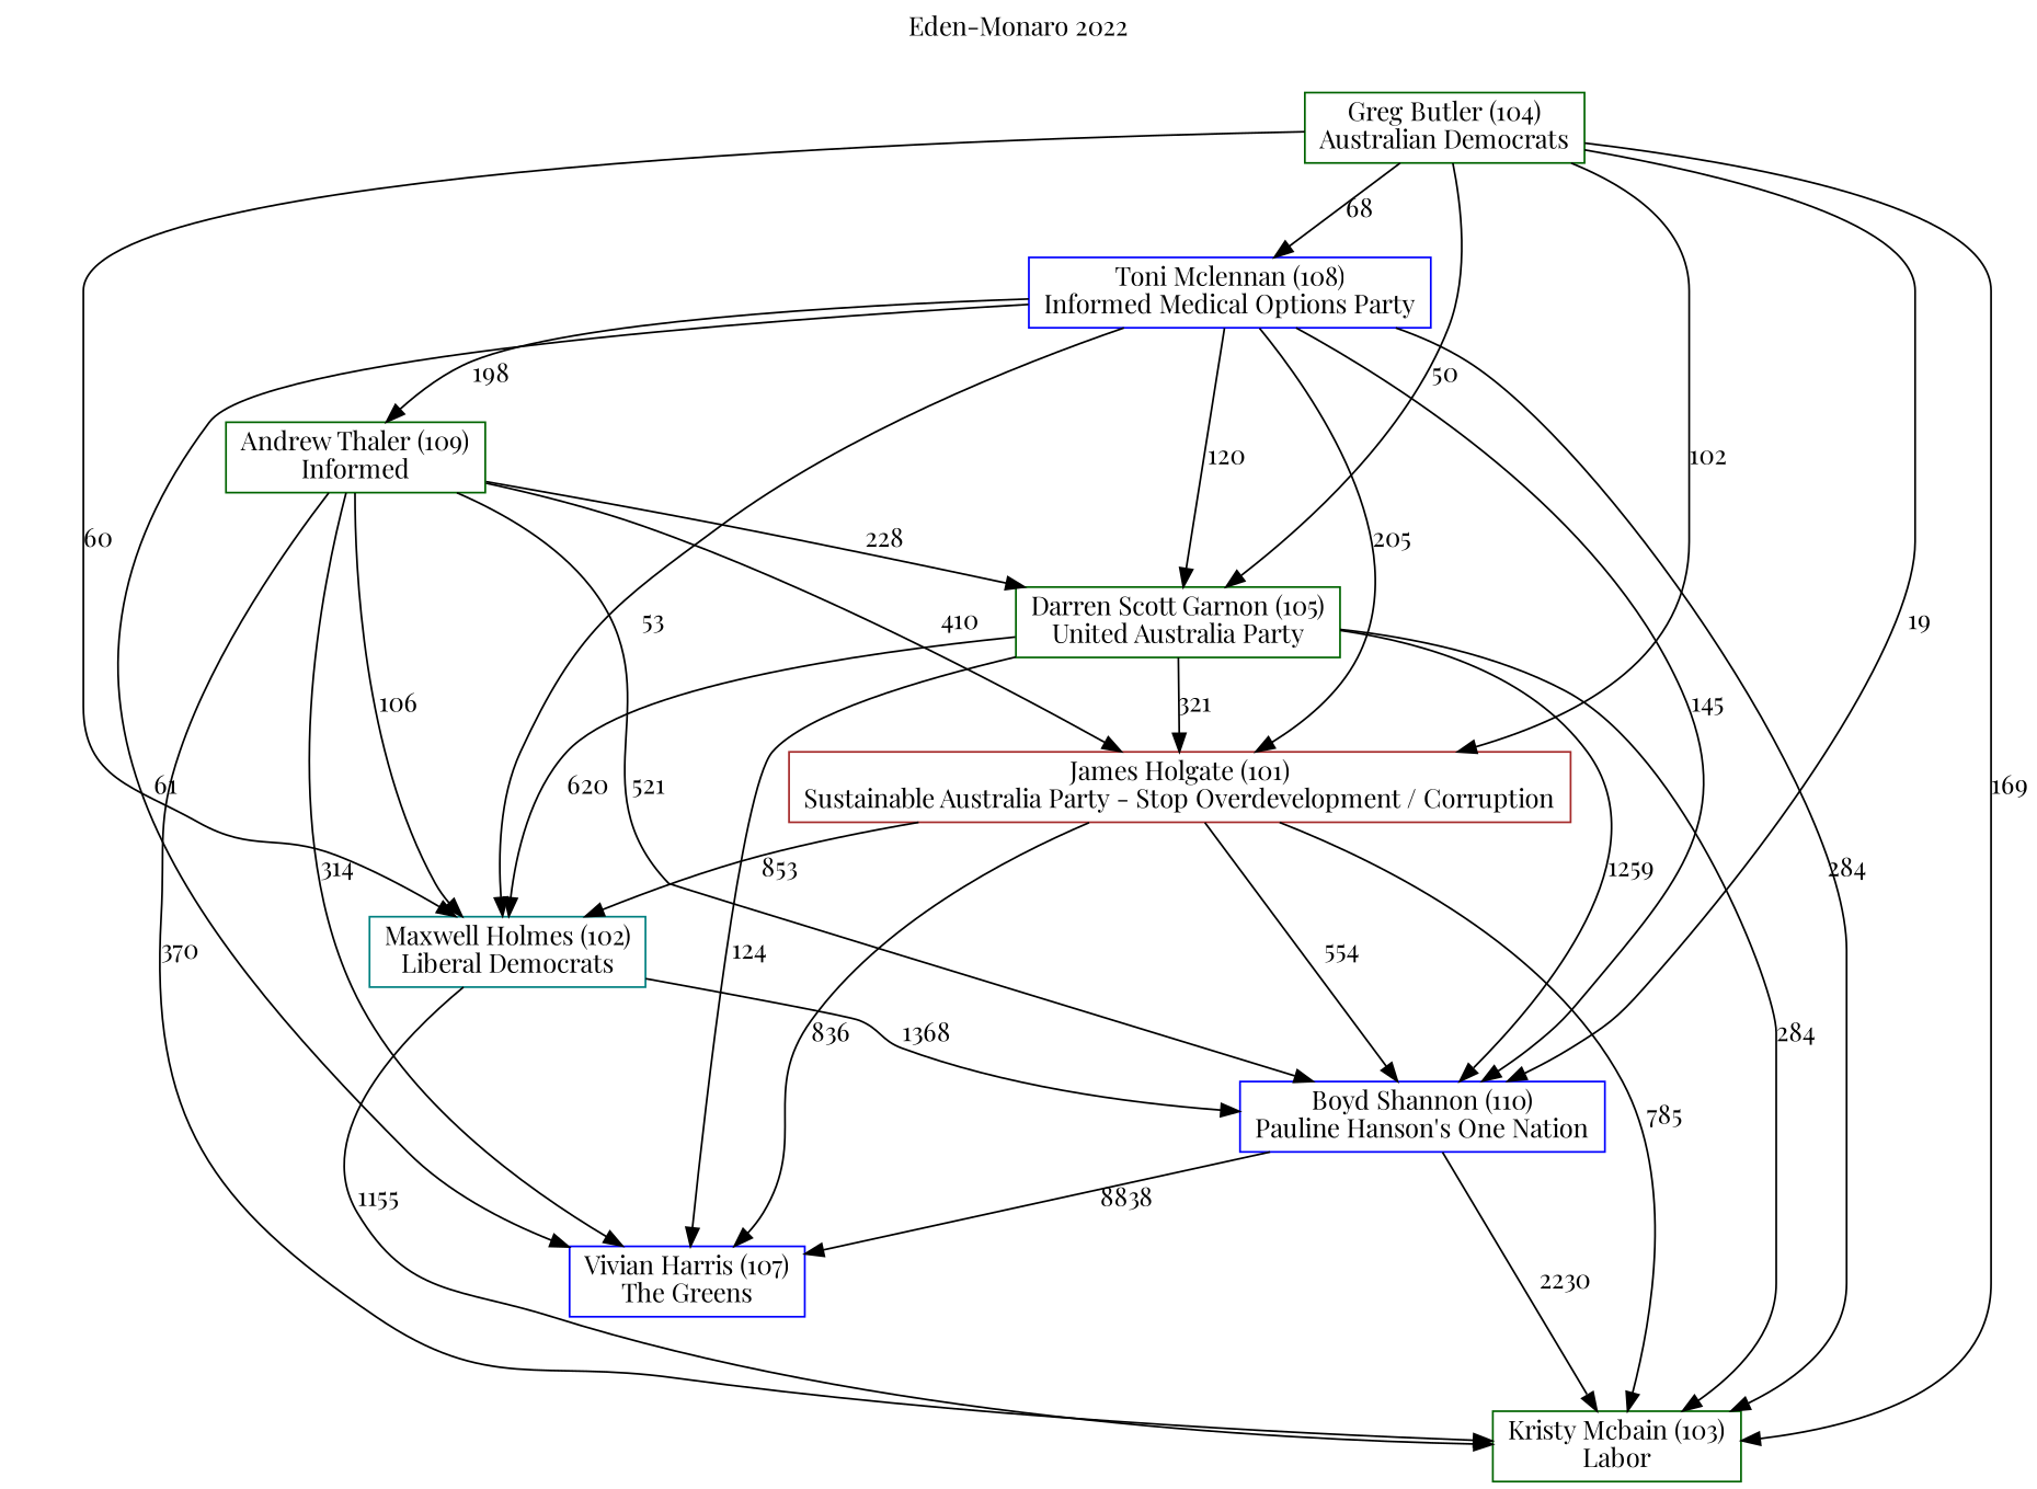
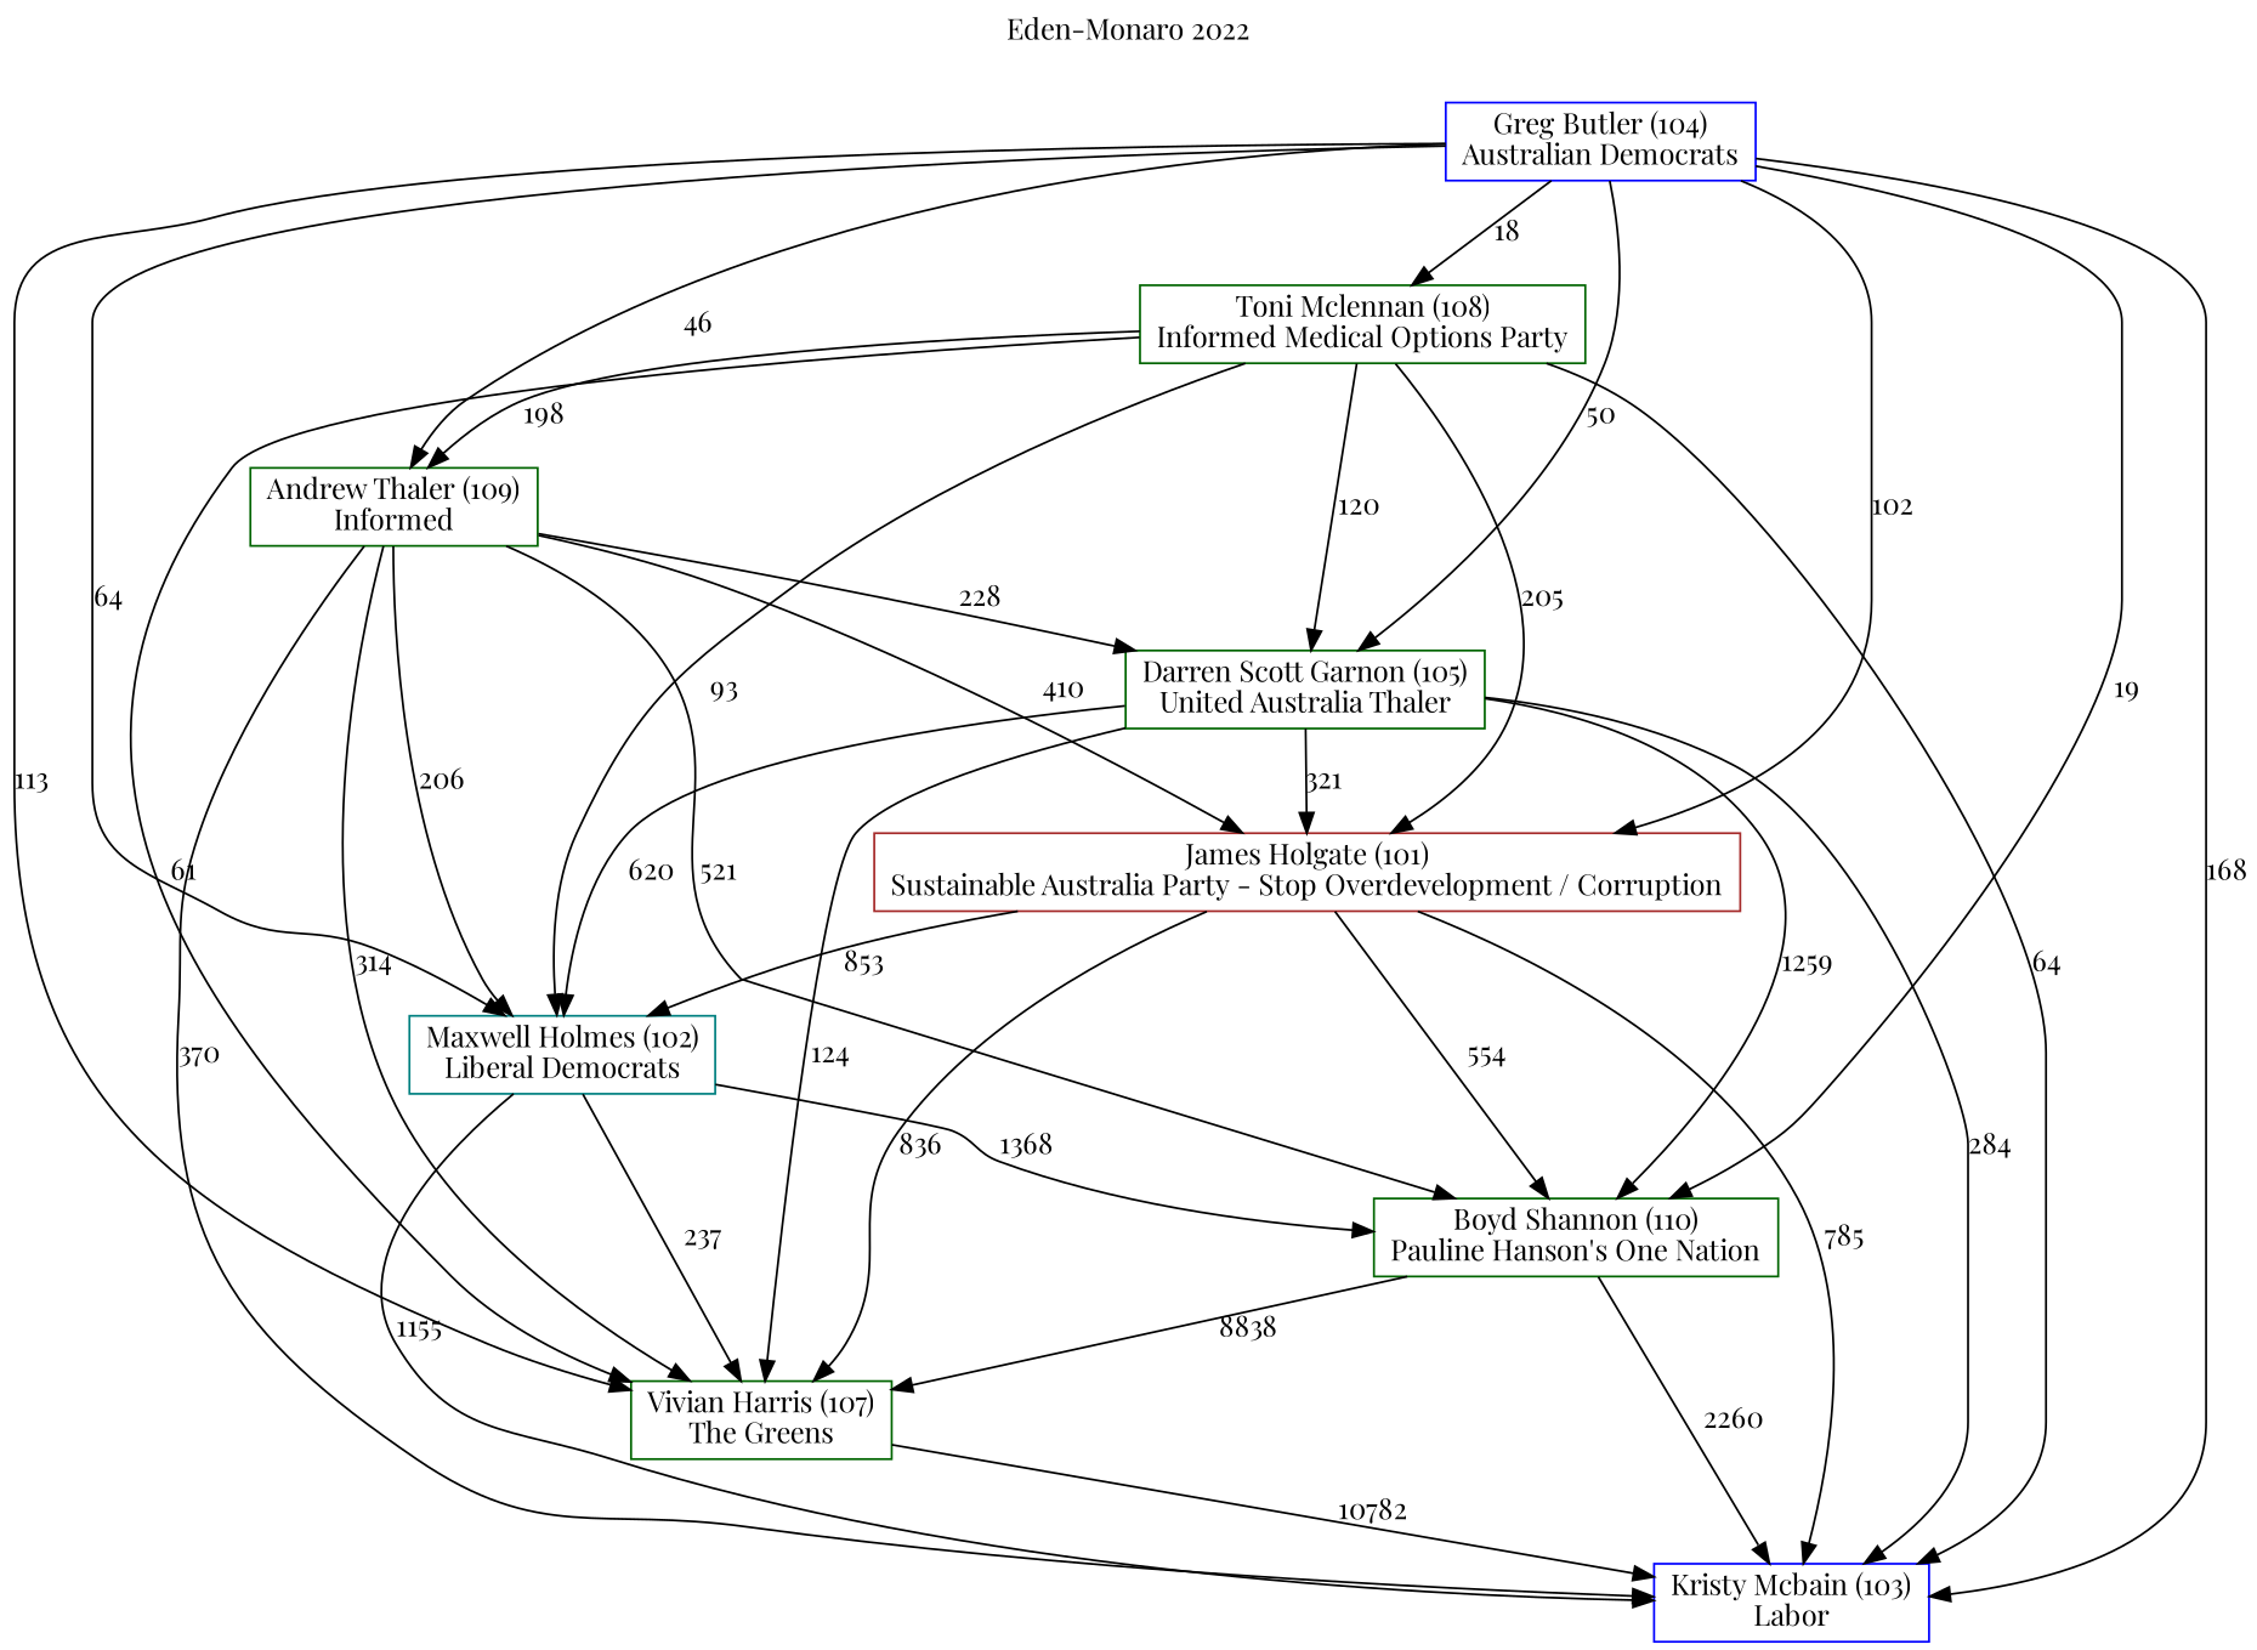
  digraph {
    fontname="Playfair Display"
    label="Eden-Monaro 2022"
    labelloc=t
    mclimit=10
    node [color=darkgreen fontname="Playfair Display" shape=box]
    edge [fontname="Playfair Display"]
-   n1 [label="Kristy Mcbain (103)\nLabor"]
+   n1 [color=blue label="Kristy Mcbain (103)\nLabor"]
    n2 [color=brown label="James Holgate (101)\nSustainable Australia Party - Stop Overdevelopment / Corruption"]
-   n3 [color=blue label="Boyd Shannon (110)\nPauline Hanson's One Nation"]
+   n3 [label="Boyd Shannon (110)\nPauline Hanson's One Nation"]
    n4 [color=teal label="Maxwell Holmes (102)\nLiberal Democrats"]
-   n5 [color=blue label="Vivian Harris (107)\nThe Greens"]
-   n6 [color=blue label="Toni Mclennan (108)\nInformed Medical Options Party"]
-   n7 [label="Darren Scott Garnon (105)\nUnited Australia Party"]
+   n5 [label="Vivian Harris (107)\nThe Greens"]
+   n6 [label="Toni Mclennan (108)\nInformed Medical Options Party"]
+   n7 [label="Darren Scott Garnon (105)\nUnited Australia Thaler"]
    n8 [label="Andrew Thaler (109)\nInformed"]
-   n9 [label="Greg Butler (104)\nAustralian Democrats"]
+   n9 [color=blue label="Greg Butler (104)\nAustralian Democrats"]
    n2 -> n1 [label=785]
    n2 -> n3 [label=554]
    n2 -> n4 [label=853]
    n2 -> n5 [label=836]
-   n3 -> n1 [label=2230]
+   n3 -> n1 [label=2260]
    n3 -> n5 [label=8838]
    n4 -> n1 [label=1155]
    n4 -> n3 [label=1368]
-   n6 -> n1 [label=284]
+   n4 -> n5 [label=237]
+   n5 -> n1 [label=10782]
+   n6 -> n1 [label=64]
    n6 -> n2 [label=205]
-   n6 -> n3 [label=145]
-   n6 -> n4 [label=53]
+   n6 -> n4 [label=93]
    n6 -> n5 [label=61]
    n6 -> n7 [label=120]
    n6 -> n8 [label=198]
    n7 -> n1 [label=284]
    n7 -> n2 [label=321]
    n7 -> n3 [label=1259]
    n7 -> n4 [label=620]
    n7 -> n5 [label=124]
    n8 -> n1 [label=370]
    n8 -> n2 [label=410]
    n8 -> n3 [label=521]
-   n8 -> n4 [label=106]
+   n8 -> n4 [label=206]
    n8 -> n5 [label=314]
    n8 -> n7 [label=228]
-   n9 -> n1 [label=169]
+   n9 -> n1 [label=168]
    n9 -> n2 [label=102]
    n9 -> n3 [label=19]
-   n9 -> n4 [label=60]
-   n9 -> n6 [label=68]
+   n9 -> n4 [label=64]
+   n9 -> n5 [label=113]
+   n9 -> n6 [label=18]
    n9 -> n7 [label=50]
+   n9 -> n8 [label=46]
  }
